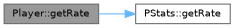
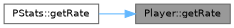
  digraph {
    rankdir=LR
    node [fontname=Helvetica fontsize=10 shape=box style=filled]
    n1 [color=gray40 fillcolor=grey60 fontcolor=black height=0.2 label="Player::getRate" width=0.4]
    n2 [color=grey40 fillcolor=white height=0.2 label="PStats::getRate" width=0.4]
-   n1 -> n2 [color=steelblue1 fontname=Helvetica fontsize=10 labelfontname=Helvetica labelfontsize=10 style=solid]
+   n2 -> n1 [color=steelblue1 fontname=Helvetica fontsize=10 labelfontname=Helvetica labelfontsize=10 style=solid]
  }
